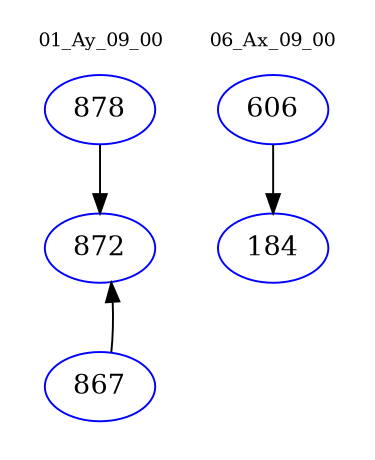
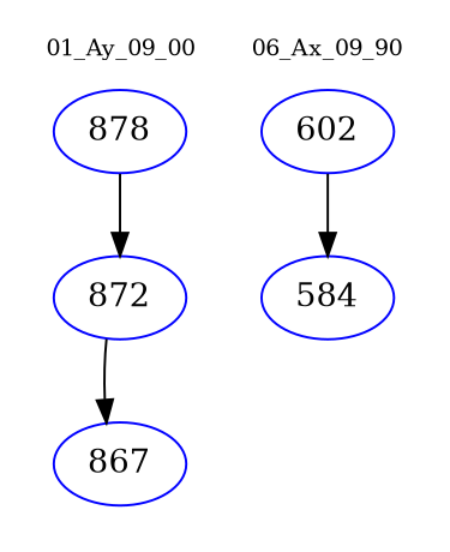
  digraph {
    node [color=blue]
    edge [color=black]
    n1 [label=878]
    n2 [label=872]
    n3 [label=867]
-   n4 [label=606]
-   n5 [label=184]
+   n4 [label=602]
+   n5 [label=584]
    subgraph cluster_1 {
      color=white
      fontsize=10
      label="01_Ay_09_00"
      n1
      n2
      n3
    }
    subgraph cluster_2 {
      color=white
      fontsize=10
-     label="06_Ax_09_00"
+     label="06_Ax_09_90"
      n4
      n5
    }
    n1 -> n2
-   n3 -> n2
+   n2 -> n3
    n4 -> n5
  }
